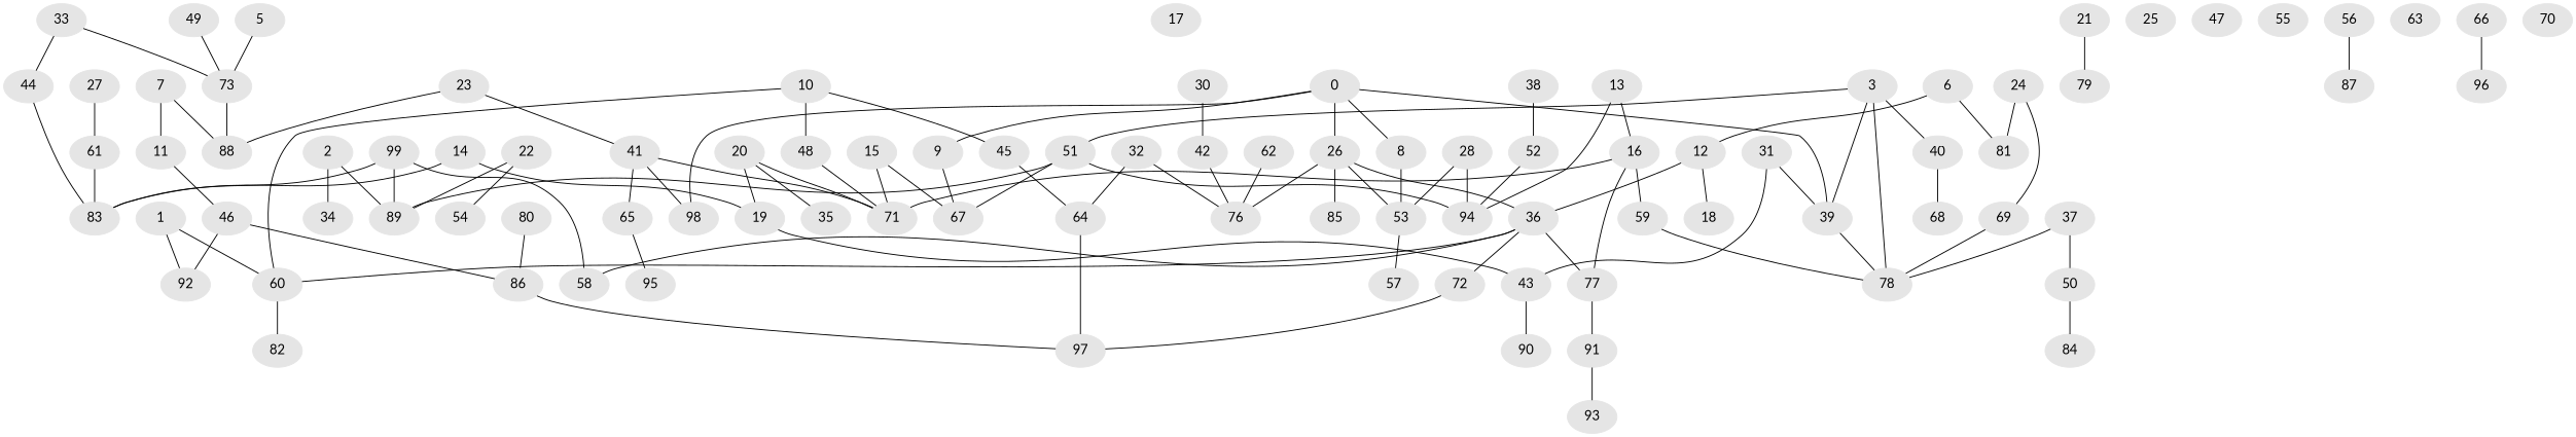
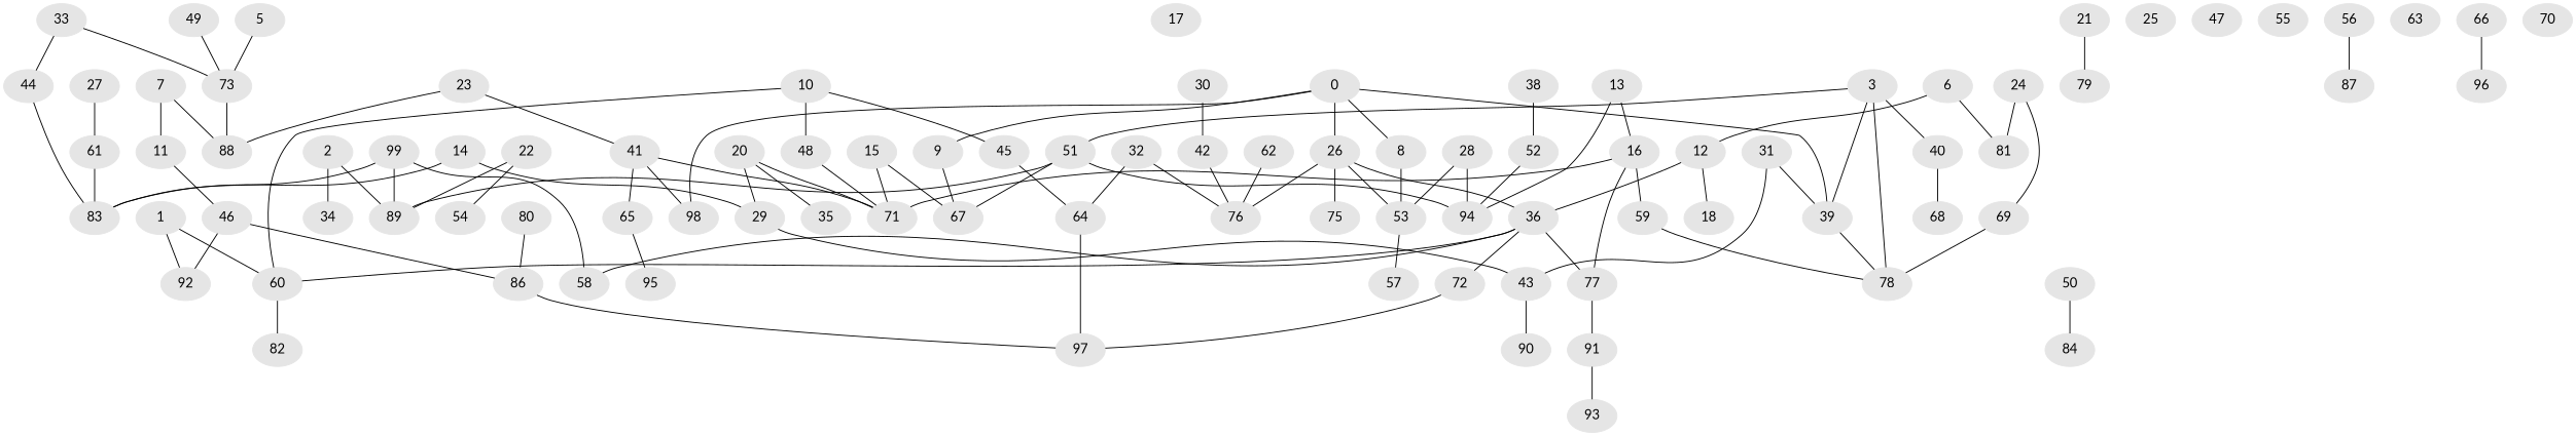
  graph {
    fontname=Lato
    node [color=gray90 fontname=Lato style=filled]
    edge [fontname=Lato]
    1
    60
    92
    82
    2
    34
    89
    3
    39
    40
    51
    78
    68
    67
    94
    n16 [label=0]
    8
    9
    26
    98
    53
    36
    76
-   85
+   85 [label=75]
    5
    73
    88
    6
    12
    81
    18
    7
    11
    46
    57
    10
    45
    48
    64
    71
    86
    77
    58
    72
    13
    16
    59
    14
-   29 [label=19]
+   29
    83
    43
    15
    91
    17
    n55 [label=99]
    20
    35
    21
    79
    22
    54
    23
    41
    65
    24
    69
    25
    27
    61
    28
    90
    30
    42
    31
    32
    97
    33
    44
-   37
    50
    84
    38
    52
    95
    47
    49
    55
    56
    87
    62
    63
    66
    96
    70
    93
    80
    1 -- 60
    1 -- 92
    60 -- 82
    2 -- 34
    2 -- 89
    3 -- 39
    3 -- 40
    3 -- 51
    3 -- 78
    39 -- 78
    40 -- 68
    51 -- 89
    51 -- 67
    51 -- 94
    n16 -- 39
    n16 -- 8
    n16 -- 9
    n16 -- 26
    n16 -- 98
    8 -- 53
    9 -- 67
    26 -- 53
    26 -- 36
    26 -- 76
    26 -- 85
    53 -- 57
    36 -- 60
    36 -- 77
    36 -- 58
    36 -- 72
    5 -- 73
    73 -- 88
    6 -- 12
    6 -- 81
    12 -- 36
    12 -- 18
    7 -- 88
    7 -- 11
    11 -- 46
    46 -- 92
    46 -- 86
    10 -- 60
    10 -- 45
    10 -- 48
    45 -- 64
    48 -- 71
    64 -- 97
    86 -- 97
    77 -- 91
    72 -- 97
    13 -- 94
    13 -- 16
    16 -- 71
    16 -- 77
    16 -- 59
    59 -- 78
    14 -- 29
    14 -- 83
    29 -- 43
    43 -- 90
    15 -- 67
    15 -- 71
    91 -- 93
    n55 -- 89
    n55 -- 58
    n55 -- 83
    20 -- 71
    20 -- 29
    20 -- 35
    21 -- 79
    22 -- 89
    22 -- 54
    23 -- 88
    23 -- 41
    41 -- 98
    41 -- 71
    41 -- 65
    65 -- 95
    24 -- 81
    24 -- 69
    69 -- 78
    27 -- 61
    61 -- 83
    28 -- 94
    28 -- 53
    30 -- 42
    42 -- 76
    31 -- 39
    31 -- 43
    32 -- 76
    32 -- 64
    33 -- 73
    33 -- 44
    44 -- 83
-   37 -- 78
-   37 -- 50
    50 -- 84
    38 -- 52
    52 -- 94
    49 -- 73
    56 -- 87
    62 -- 76
    66 -- 96
    80 -- 86
  }
